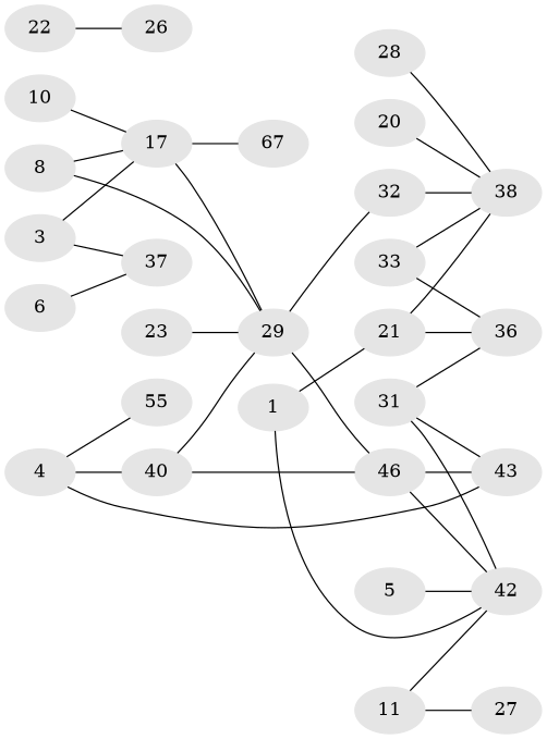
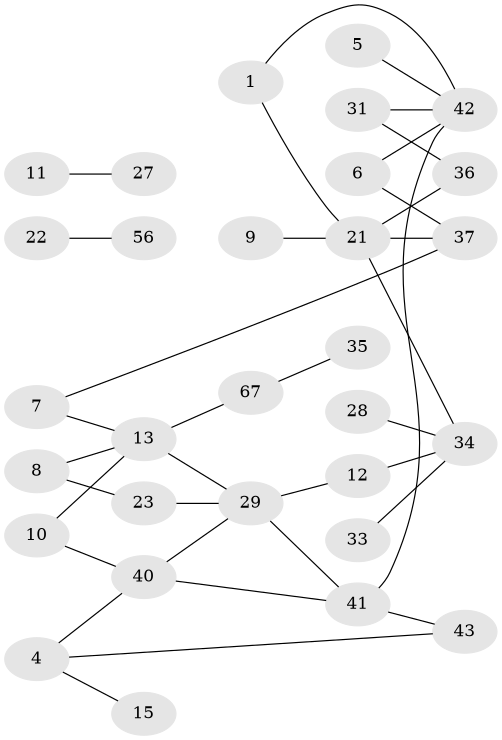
  graph {
    rankdir=LR
    node [color=gray90 style=filled]
    edge [weight=1.0]
    1
    21
    42
    37
-   38
+   38 [label=34]
    36
    4
-   15 [label=55]
+   15
    40
    43
    29
-   41 [label=46]
+   41
    5
    22
-   26
+   26 [label=56]
    6
-   7 [label=3]
-   13 [label=17]
+   7
+   13
    n19 [label=67]
    8
-   32
+   32 [label=12]
+   9
    10
    11
    27
-   20
+   35
    23
    28
    31
    33
    1 -- 21
    1 -- 42
+   21 -- 37
    21 -- 38
    21 -- 36
    4 -- 15
    4 -- 40
    4 -- 43
    40 -- 29
    40 -- 41
    29 -- 41
    29 -- 32
    41 -- 42
    41 -- 43
    5 -- 42
    22 -- 26
    6 -- 37
    7 -- 37
    7 -- 13 [weight=2.0]
    13 -- 29
    13 -- n19
-   8 -- 29
+   n19 -- 35
+   8 -- 23
    8 -- 13
    32 -- 38
+   9 -- 21
+   10 -- 40
    10 -- 13 [weight=2.0]
-   11 -- 42
+   6 -- 42
    11 -- 27
-   20 -- 38
    23 -- 29 [weight=2.0]
    28 -- 38
    31 -- 42
    31 -- 36
-   31 -- 43
    33 -- 38
-   33 -- 36
  }
